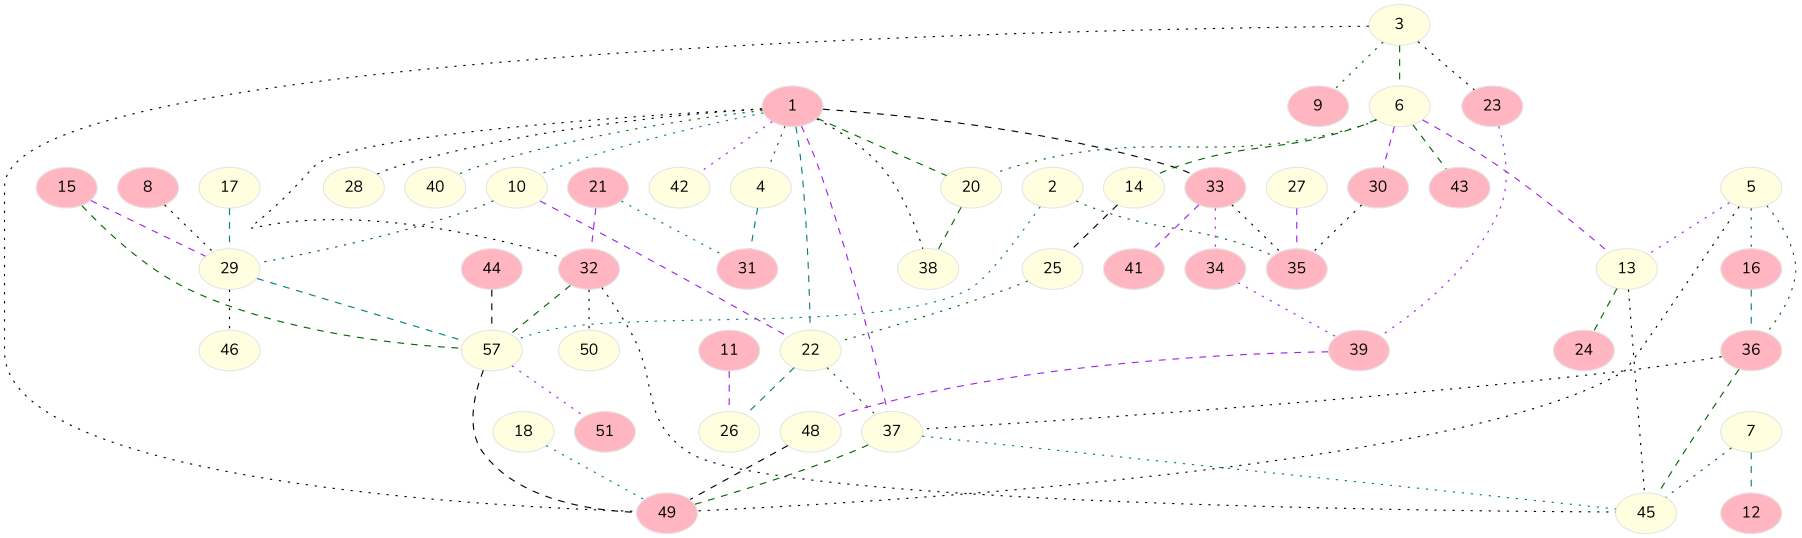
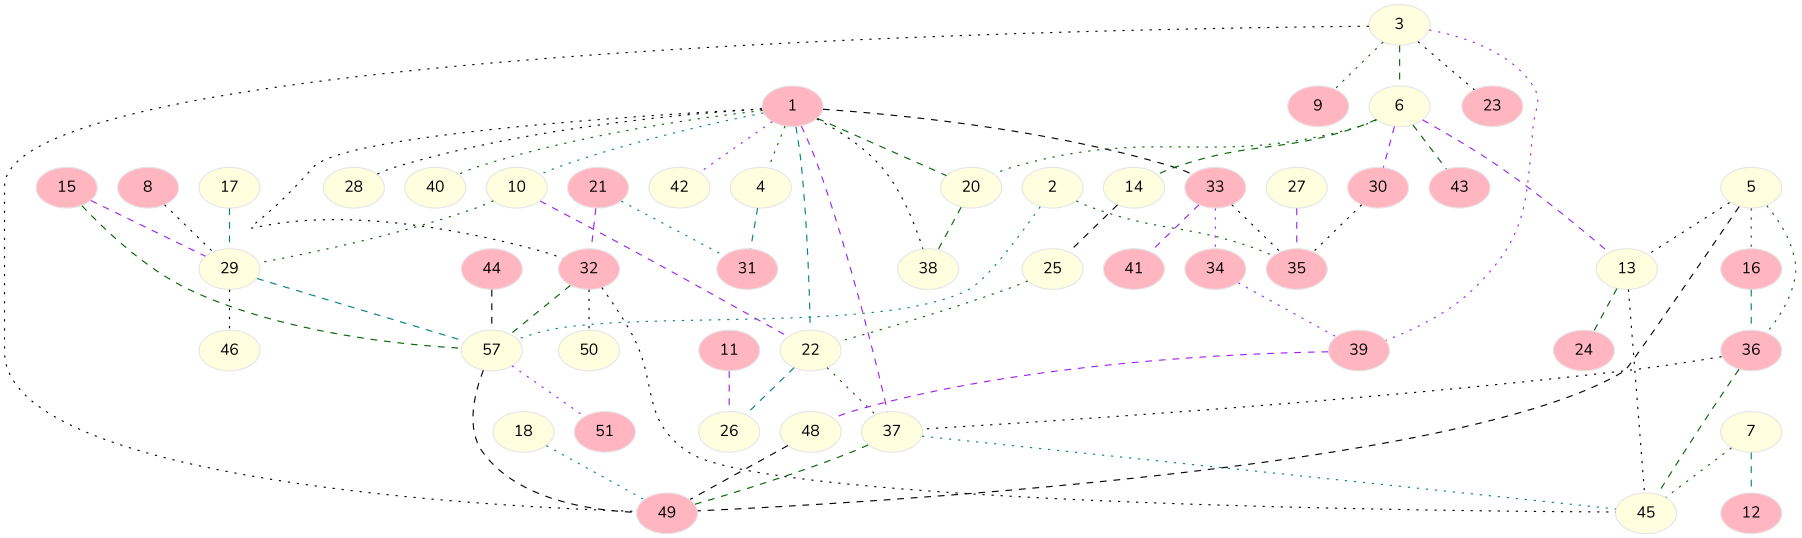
  graph {
    fontname=Nunito
    node [color=gray90 fillcolor=lightyellow fontname=Nunito style=filled]
    edge [color=darkgreen fontname=Nunito style=dotted weight=1.0]
    1 [fillcolor=lightpink]
    4
    10
    20
    22
    28
    32 [fillcolor=lightpink]
    33 [fillcolor=lightpink]
    37
    38
    40
    42
    31 [fillcolor=lightpink]
    29
    26
    n16 [label=57]
    45
    50
    35 [fillcolor=lightpink]
    34 [fillcolor=lightpink]
    41 [fillcolor=lightpink]
    49 [fillcolor=lightpink]
    2
    51 [fillcolor=lightpink]
    3
    6
    9 [fillcolor=lightpink]
    23 [fillcolor=lightpink]
    39 [fillcolor=lightpink]
    13
    14
    30 [fillcolor=lightpink]
    43 [fillcolor=lightpink]
    48
    5
    16 [fillcolor=lightpink]
    36 [fillcolor=lightpink]
    24 [fillcolor=lightpink]
    25
    12 [fillcolor=lightpink]
    7
    8 [fillcolor=lightpink]
    46
    11 [fillcolor=lightpink]
    15 [fillcolor=lightpink]
    17
    18
    21 [fillcolor=lightpink]
    27
    44 [fillcolor=lightpink]
    1 -- 4
    1 -- 10 [color=teal]
    1 -- 20 [style=dashed weight=2.0]
    1 -- 22 [color=teal style=dashed]
    1 -- 28 [color=black]
    1 -- 32 [color=black]
    1 -- 33 [color=black style=dashed]
    1 -- 37 [color=purple style=dashed]
    1 -- 38 [color=black]
    1 -- 40
    1 -- 42 [color=purple]
    4 -- 31 [color=teal style=dashed]
    10 -- 22 [color=purple style=dashed]
    10 -- 29
    20 -- 38 [style=dashed]
    22 -- 37
    22 -- 26 [color=teal style=dashed]
    32 -- n16 [style=dashed]
    32 -- 45 [color=black]
    32 -- 50 [color=black]
    33 -- 35 [color=black]
    33 -- 34 [color=purple]
    33 -- 41 [color=purple style=dashed]
    37 -- 45 [color=teal]
    37 -- 49 [style=dashed]
    29 -- n16 [color=teal style=dashed]
    29 -- 46 [color=black]
    n16 -- 49 [color=black style=dashed]
    n16 -- 51 [color=purple]
    34 -- 39 [color=purple]
    2 -- n16 [color=teal]
    2 -- 35
    3 -- 49 [color=black]
    3 -- 6 [style=dashed]
    3 -- 9
    3 -- 23 [color=black]
-   23 -- 39 [color=purple]
+   3 -- 39 [color=purple]
    6 -- 20
    6 -- 13 [color=purple style=dashed]
    6 -- 14 [style=dashed]
    6 -- 30 [color=purple style=dashed]
    6 -- 43 [style=dashed]
    39 -- 48 [color=purple style=dashed]
    13 -- 45 [color=black]
    13 -- 24 [style=dashed]
    14 -- 25 [color=black style=dashed]
    30 -- 35 [color=black]
    48 -- 49 [color=black style=dashed]
-   5 -- 49 [color=black]
-   5 -- 13 [color=purple]
+   5 -- 49 [color=black style=dashed]
+   5 -- 13 [color=black]
    5 -- 16
    5 -- 36 [weight=2.0]
    16 -- 36 [color=teal style=dashed]
    36 -- 37 [color=black]
    36 -- 45 [style=dashed]
    25 -- 22
    7 -- 45
    7 -- 12 [color=teal style=dashed]
    8 -- 29 [color=black]
    11 -- 26 [color=purple style=dashed]
    15 -- 29 [color=purple style=dashed]
    15 -- n16 [style=dashed]
    17 -- 29 [color=teal style=dashed]
    18 -- 49 [color=teal]
    21 -- 32 [color=purple style=dashed]
    21 -- 31 [color=teal]
    27 -- 35 [color=purple style=dashed]
    44 -- n16 [color=black style=dashed]
  }
